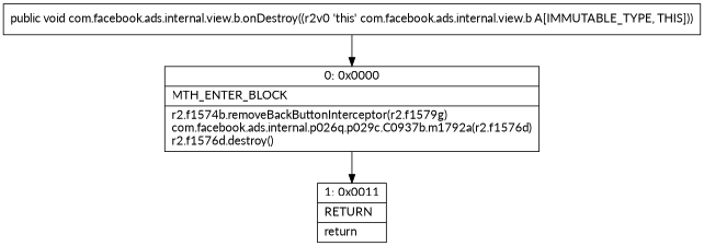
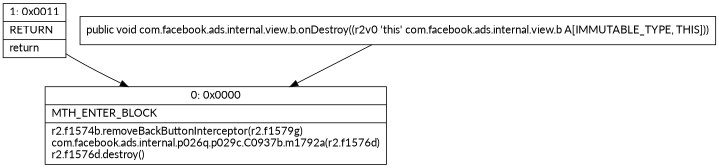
  digraph {
    fontname=Lato
    node [shape=record fontname=Lato]
    edge [fontname=Lato]
    n1 [label="{0\:\ 0x0000|MTH_ENTER_BLOCK\l|r2.f1574b.removeBackButtonInterceptor(r2.f1579g)\lcom.facebook.ads.internal.p026q.p029c.C0937b.m1792a(r2.f1576d)\lr2.f1576d.destroy()\l}"]
    n2 [label="{1\:\ 0x0011|RETURN\l|return\l}"]
    n3 [label="{public void com.facebook.ads.internal.view.b.onDestroy((r2v0 'this' com.facebook.ads.internal.view.b A[IMMUTABLE_TYPE, THIS])) }"]
-   n1 -> n2
+   n2 -> n1
    n3 -> n1
  }
